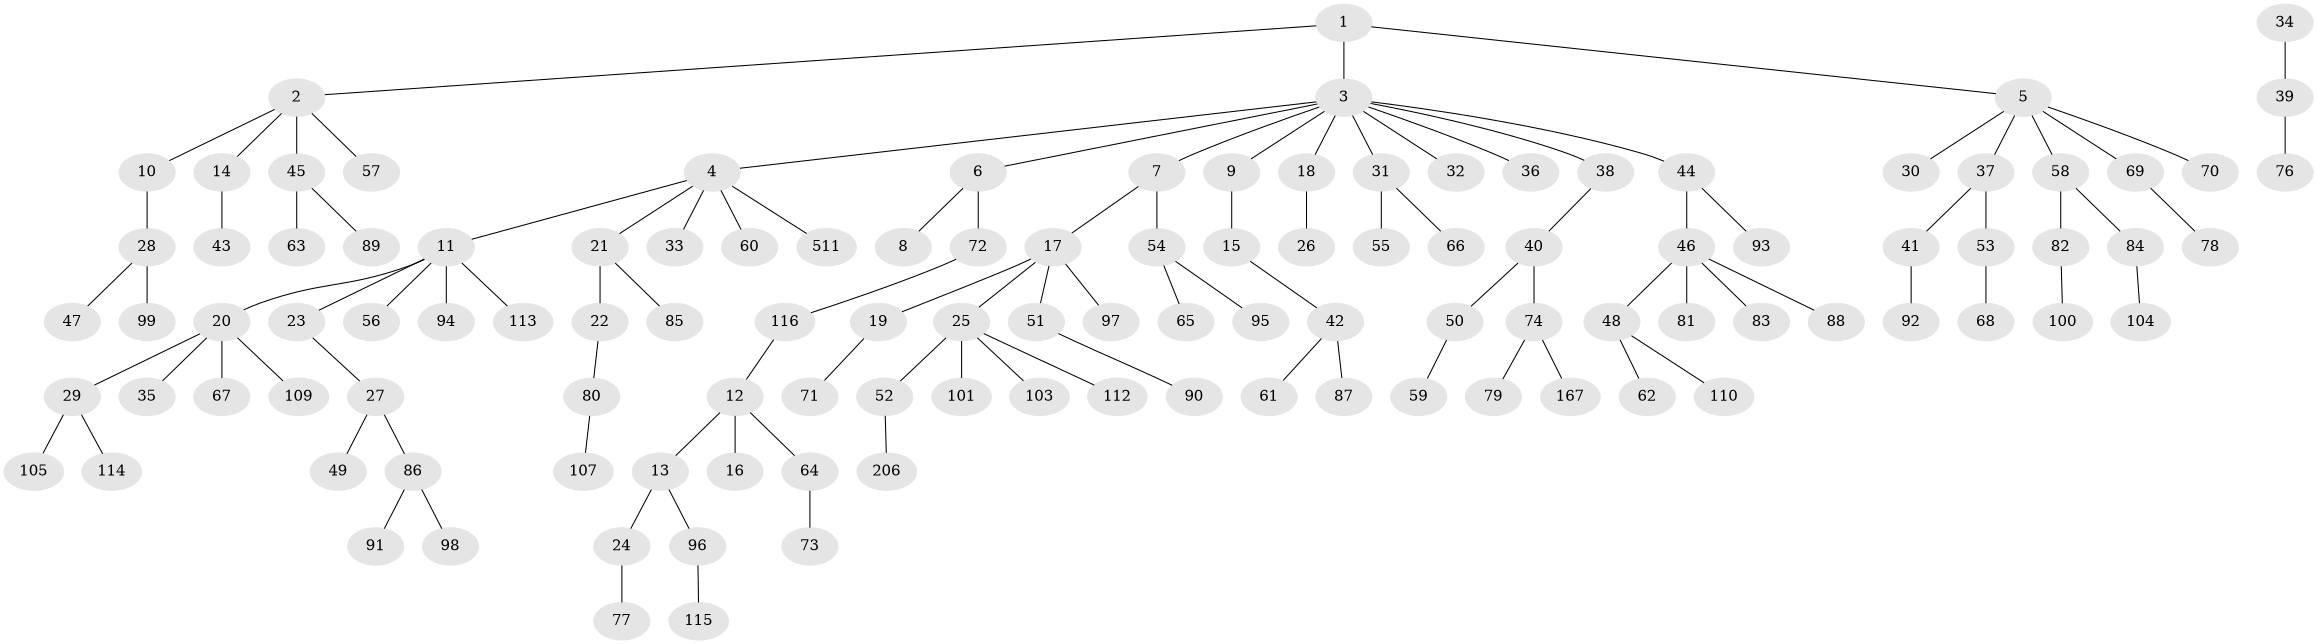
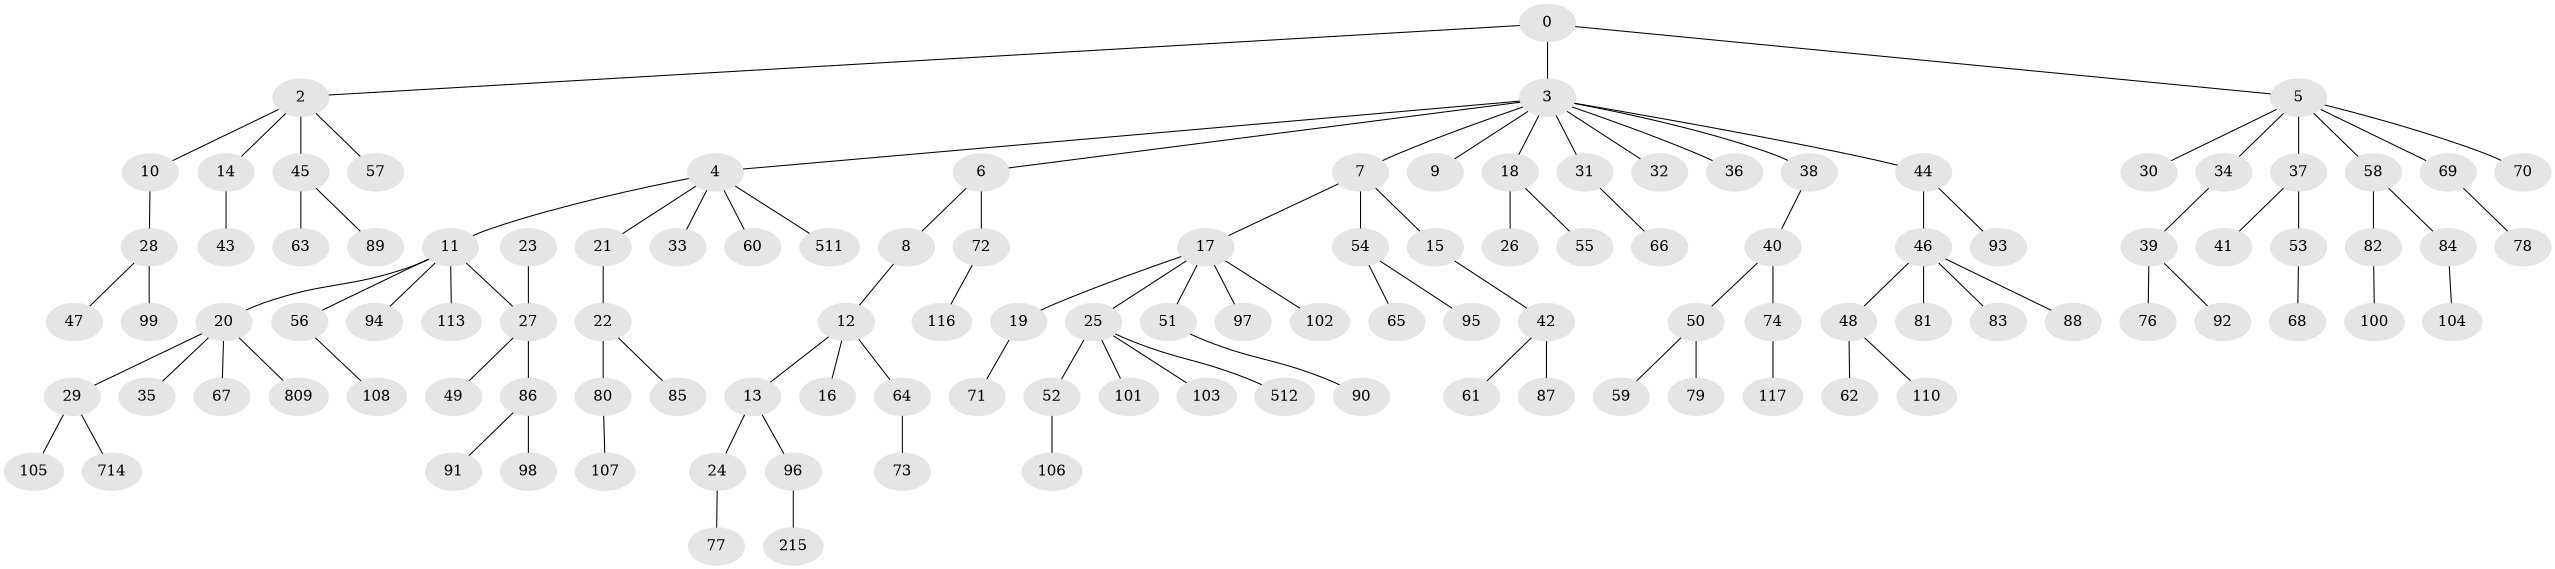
  graph {
    node [color=gray90 style=filled]
-   1
+   1 [label=0]
    2
    3
    5
    10
    14
    45
    57
    4
    6
    7
    9
    18
    31
    32
    36
    38
    44
    30
    34
    37
    58
    69
    70
    28
    43
    63
    89
    11
    21
    33
    60
    n33 [label=511]
    8
    72
    17
    54
    15
    26
    55
    66
    40
    46
    93
    20
    23
    56
    94
    113
    22
    39
    41
    53
    82
    84
    78
    12
    116
    19
    25
    51
    97
+   102
    65
    95
    13
    16
    64
    42
    47
    99
    29
    35
    67
-   109
+   109 [label=809]
    27
+   108
    24
    96
    73
    77
-   115
+   115 [label=215]
    61
    87
    71
    52
    101
    103
-   112
+   112 [label=512]
    90
    105
-   114
+   114 [label=714]
    80
    85
    107
    49
    86
-   106 [label=206]
+   106
    91
    98
    76
    92
    68
    50
    74
    59
    79
-   117 [label=167]
+   117
    48
    81
    83
    88
    62
    110
    100
    104
    1 -- 2
    1 -- 3
    1 -- 5
    2 -- 10
    2 -- 14
    2 -- 45
    2 -- 57
    3 -- 4
    3 -- 6
    3 -- 7
    3 -- 9
    3 -- 18
    3 -- 31
    3 -- 32
    3 -- 36
    3 -- 38
    3 -- 44
    5 -- 30
+   5 -- 34
    5 -- 37
    5 -- 58
    5 -- 69
    5 -- 70
    10 -- 28
    14 -- 43
    45 -- 63
    45 -- 89
    4 -- 11
    4 -- 21
    4 -- 33
    4 -- 60
    4 -- n33
    6 -- 8
    6 -- 72
    7 -- 17
    7 -- 54
-   9 -- 15
+   7 -- 15
    18 -- 26
-   31 -- 55
+   18 -- 55
    31 -- 66
    38 -- 40
    44 -- 46
    44 -- 93
    34 -- 39
    37 -- 41
    37 -- 53
    58 -- 82
    58 -- 84
    69 -- 78
    28 -- 47
    28 -- 99
    11 -- 20
-   11 -- 23
+   11 -- 27
    11 -- 56
    11 -- 94
    11 -- 113
    21 -- 22
-   116 -- 12
+   8 -- 12
    72 -- 116
    17 -- 19
    17 -- 25
    17 -- 51
    17 -- 97
+   17 -- 102
    54 -- 65
    54 -- 95
    15 -- 42
    40 -- 50
    40 -- 74
    46 -- 48
    46 -- 81
    46 -- 83
    46 -- 88
    20 -- 29
    20 -- 35
    20 -- 67
    20 -- 109
    23 -- 27
+   56 -- 108
    22 -- 80
-   21 -- 85
+   22 -- 85
    39 -- 76
-   41 -- 92
+   39 -- 92
    53 -- 68
    82 -- 100
    84 -- 104
    12 -- 13
    12 -- 16
    12 -- 64
    19 -- 71
    25 -- 52
    25 -- 101
    25 -- 103
    25 -- 112
    51 -- 90
    13 -- 24
    13 -- 96
    64 -- 73
    42 -- 61
    42 -- 87
    29 -- 105
    29 -- 114
    27 -- 49
    27 -- 86
    24 -- 77
    96 -- 115
    52 -- 106
    80 -- 107
    86 -- 91
    86 -- 98
    50 -- 59
-   74 -- 79
+   50 -- 79
    74 -- 117
    48 -- 62
    48 -- 110
  }
